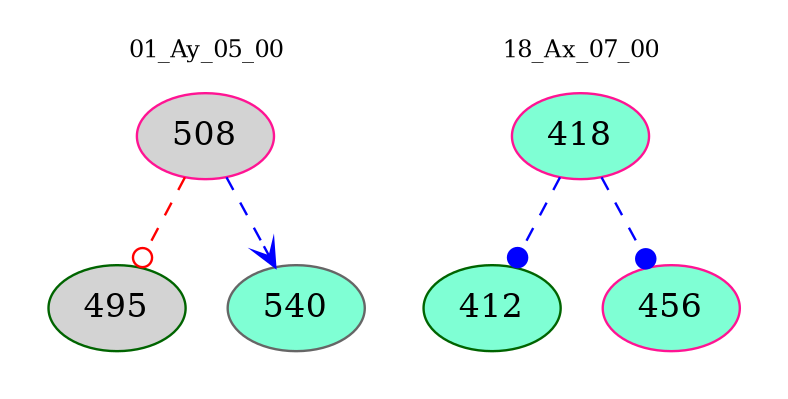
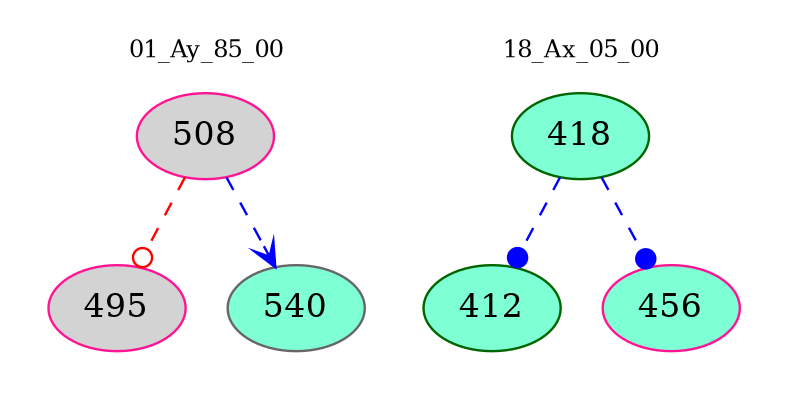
  digraph {
    node [color=deeppink fillcolor=aquamarine style=filled]
    edge [arrowhead=dot color=blue style=dashed]
    n1 [fillcolor=lightgrey label=508]
-   n2 [color=darkgreen fillcolor=lightgrey label=495]
+   n2 [fillcolor=lightgrey label=495]
    n3 [color=gray40 label=540]
-   n4 [label=418]
+   n4 [color=darkgreen label=418]
    n5 [color=darkgreen label=412]
    n6 [label=456]
    subgraph cluster_1 {
      color=white
      fontsize=10
-     label="01_Ay_05_00"
+     label="01_Ay_85_00"
      n1
      n2
      n3
    }
    subgraph cluster_2 {
      color=white
      fontsize=10
-     label="18_Ax_07_00"
+     label="18_Ax_05_00"
      n4
      n5
      n6
    }
    n1 -> n2 [arrowhead=odot color=red]
    n1 -> n3 [arrowhead=vee]
    n4 -> n5
    n4 -> n6
  }
